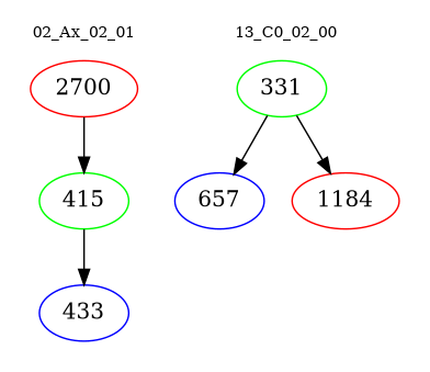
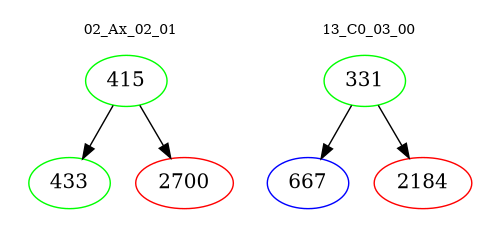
  digraph {
    node [color=green]
    edge [color=black]
    n1 [label=415]
-   n2 [color=blue label=433]
+   n2 [label=433]
    n3 [color=red label=2700]
    n4 [label=331]
-   n5 [color=blue label=657]
-   n6 [color=red label=1184]
+   n5 [color=blue label=667]
+   n6 [color=red label=2184]
    subgraph cluster_1 {
      color=white
      fontsize=10
      label="02_Ax_02_01"
      n1
      n2
      n3
    }
    subgraph cluster_2 {
      color=white
      fontsize=10
-     label="13_C0_02_00"
+     label="13_C0_03_00"
      n4
      n5
      n6
    }
    n1 -> n2
-   n3 -> n1
+   n1 -> n3
    n4 -> n5
    n4 -> n6
  }
